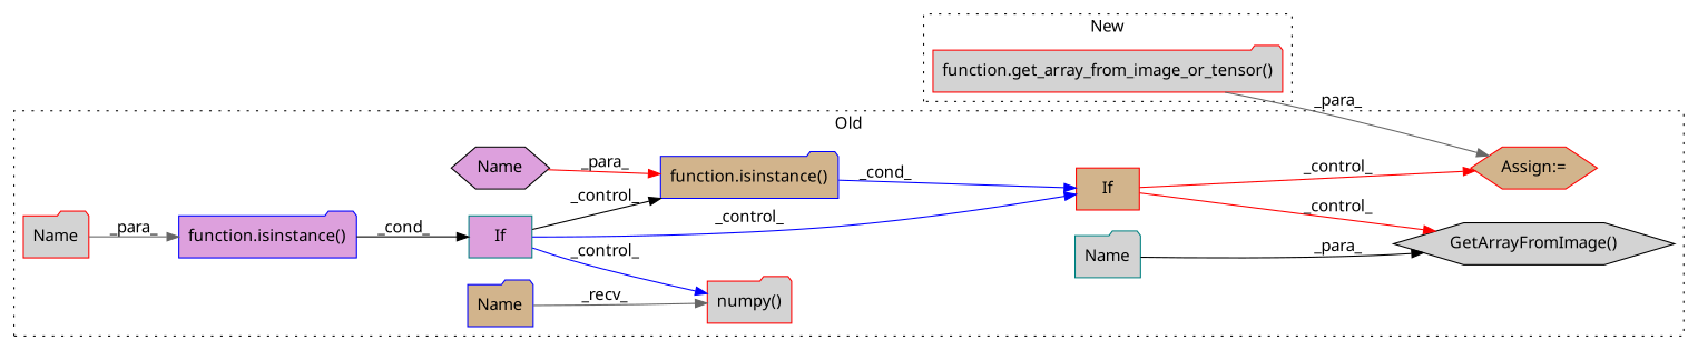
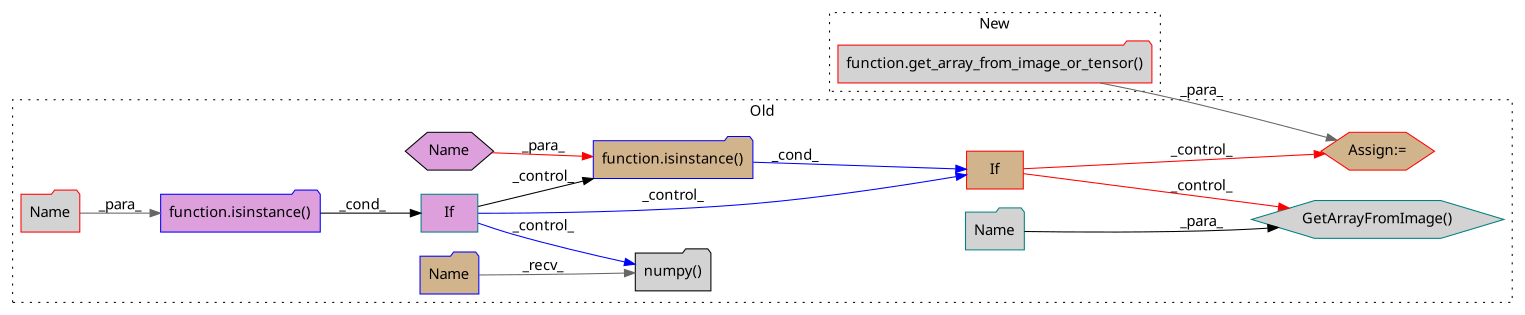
  digraph {
    fontname="Noto Sans"
    rankdir=LR
    node [a=75 color=red fillcolor=lightgrey fontname="Noto Sans" l=11 s=2324 shape=folder style=filled]
    edge [color=blue fontname="Noto Sans"]
-   n1 [l=19 label="numpy()"]
+   n1 [color=black l=19 label="numpy()"]
    n2 [a=96 color=teal fillcolor=plum l=3 label=If s=2254 shape=box]
    n3 [color=blue fillcolor=plum l="11,1" label="function.isinstance()" s="2257,2293"]
    n4 [a=96 fillcolor=tan l=0 label=If s=2353 shape=box]
-   n5 [color=black l="23,1" label="GetArrayFromImage()" s="2418,2452" shape=hexagon]
+   n5 [color=teal l="23,1" label="GetArrayFromImage()" s="2418,2452" shape=hexagon]
    n6 [color=blue fillcolor=tan l="11,1" label="function.isinstance()" s="2353,2387"]
    n7 [a=68 fillcolor=tan l=3 label="Assign:=" s=2415 shape=hexagon]
    n8 [a=87 color=black fillcolor=plum label=Name s=2364 shape=hexagon]
    n9 [a=87 color=teal label=Name s=2441]
    n10 [a=87 color=blue fillcolor=tan label=Name]
    n11 [a=87 label=Name s=2268]
    n12 [l="31,1" label="function.get_array_from_image_or_tensor()" s="2277,2319"]
    subgraph cluster_1 {
      label=Old
      style=dotted
      n1
      n2
      n3
      n4
      n5
      n6
      n7
      n8
      n9
      n10
      n11
    }
    subgraph cluster_2 {
      label=New
      style=dotted
      n12
    }
    n2 -> n1 [label=_control_]
    n2 -> n4 [label=_control_]
    n2 -> n6 [color=black label=_control_]
    n3 -> n2 [color=black label=_cond_]
    n4 -> n5 [color=red label=_control_]
    n4 -> n7 [color=red label=_control_]
    n6 -> n4 [label=_cond_]
    n8 -> n6 [color=red label=_para_]
    n9 -> n5 [color=black label=_para_]
    n10 -> n1 [color=gray40 label=_recv_]
    n11 -> n3 [color=gray40 label=_para_]
    n12 -> n7 [color=gray40 label=_para_]
  }
